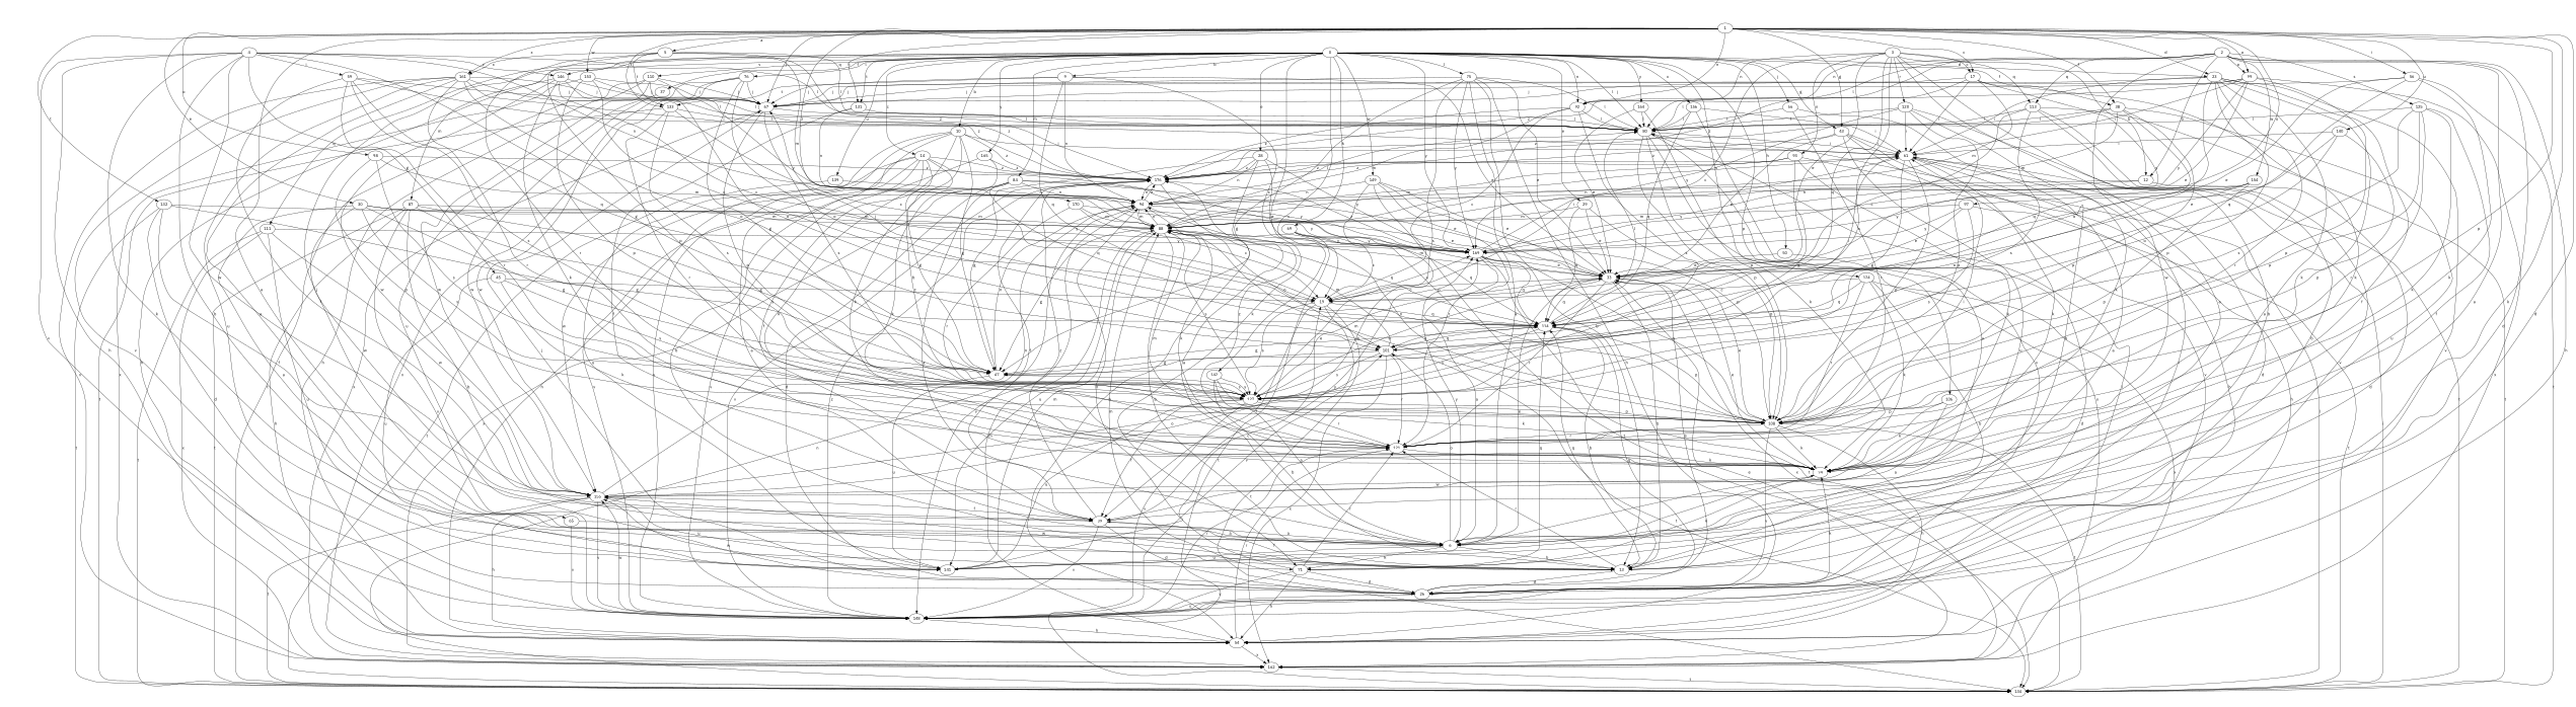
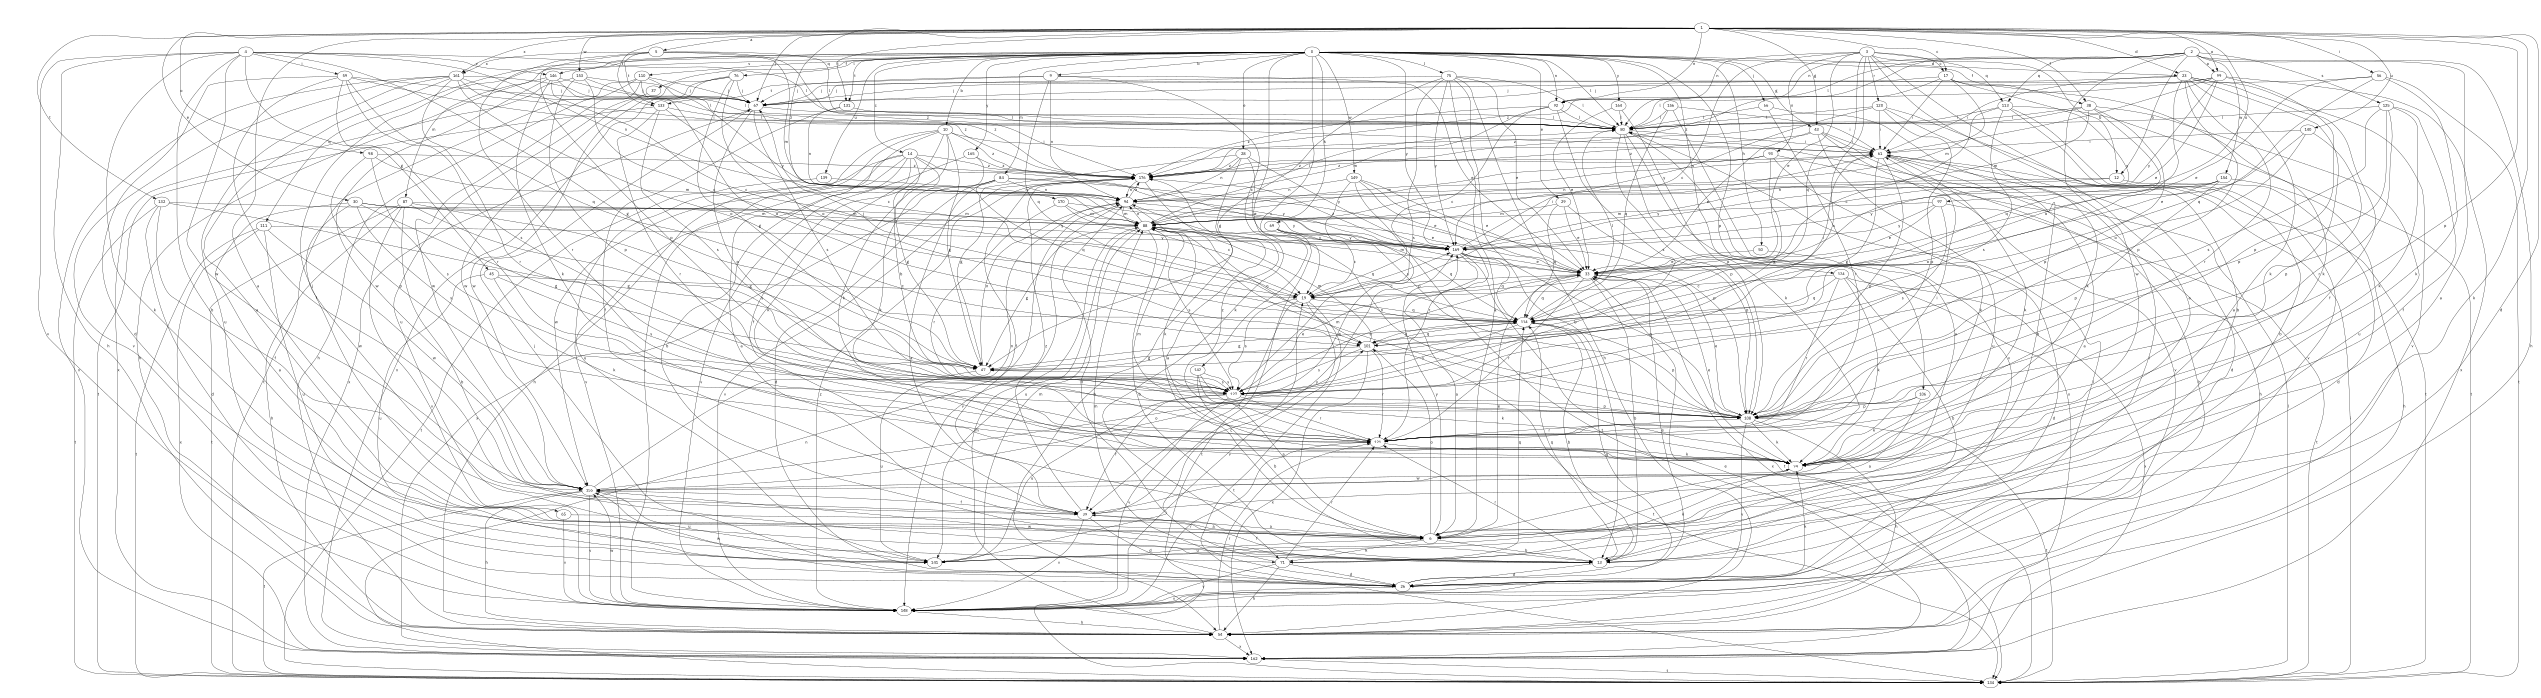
  strict digraph {
    fontname="IBM Plex Sans"
    node [fontname="IBM Plex Sans"]
    edge [fontname="IBM Plex Sans"]
    0
    9
    10
    14
    23
    28
    29
    37
    38
    43
    50
    65
    66
    69
    71
    75
    76
    80
    84
    87
    92
    106
    110
    111
    124
    131
    139
    142
    146
    149
    156
    164
    165
    169
    67
    133
    19
    33
    114
    94
    54
    176
    13
    47
    148
    39
    61
    74
    6
    155
    127
    141
    108
    121
    101
    88
    26
    134
    162
    1
    5
    17
    30
    56
    97
    98
    99
    132
    140
    153
    161
    170
    2
    12
    113
    125
    154
    3
    93
    120
    4
    45
    59
    0 -> 9 [label=b]
    0 -> 10 [label=b]
    0 -> 14 [label=c]
    0 -> 23 [label=d]
    0 -> 28 [label=e]
    0 -> 29 [label=e]
    0 -> 37 [label=f]
    0 -> 38 [label=f]
    0 -> 43 [label=g]
    0 -> 50 [label=h]
    0 -> 65 [label=j]
    0 -> 66 [label=j]
    0 -> 69 [label=k]
    0 -> 71 [label=k]
    0 -> 75 [label=l]
    0 -> 76 [label=l]
    0 -> 80 [label=l]
    0 -> 84 [label=m]
    0 -> 87 [label=m]
    0 -> 92 [label=n]
    0 -> 106 [label=p]
    0 -> 110 [label=q]
    0 -> 111 [label=q]
    0 -> 124 [label=s]
    0 -> 131 [label=t]
    0 -> 139 [label=u]
    0 -> 142 [label=v]
    0 -> 146 [label=v]
    0 -> 149 [label=w]
-   0 -> 156 [label=x]
    0 -> 164 [label=y]
    0 -> 165 [label=y]
    0 -> 169 [label=y]
    9 -> 67 [label=j]
    9 -> 133 [label=t]
    9 -> 19 [label=c]
    9 -> 33 [label=e]
    9 -> 114 [label=q]
    9 -> 94 [label=n]
    10 -> 54 [label=h]
    10 -> 176 [label=z]
    10 -> 13 [label=b]
    10 -> 47 [label=g]
    10 -> 148 [label=v]
    10 -> 39 [label=f]
    10 -> 61 [label=i]
    10 -> 74 [label=k]
    14 -> 33 [label=e]
    14 -> 176 [label=z]
    14 -> 47 [label=g]
    14 -> 148 [label=v]
    14 -> 74 [label=k]
    14 -> 6 [label=a]
    14 -> 155 [label=w]
    14 -> 127 [label=b]
    14 -> 141 [label=u]
    23 -> 67 [label=j]
    23 -> 148 [label=v]
    23 -> 39 [label=f]
    23 -> 61 [label=i]
    23 -> 74 [label=k]
    23 -> 6 [label=a]
    23 -> 108 [label=p]
    23 -> 121 [label=r]
    23 -> 101 [label=o]
    28 -> 169 [label=y]
    28 -> 94 [label=n]
    28 -> 54 [label=h]
    28 -> 176 [label=z]
    28 -> 47 [label=g]
    28 -> 108 [label=p]
    29 -> 33 [label=e]
    29 -> 114 [label=q]
    29 -> 108 [label=p]
    29 -> 88 [label=m]
    37 -> 155 [label=w]
    38 -> 80 [label=l]
    38 -> 114 [label=q]
    38 -> 176 [label=z]
    38 -> 141 [label=u]
    38 -> 108 [label=p]
    38 -> 88 [label=m]
    43 -> 33 [label=e]
    43 -> 54 [label=h]
    43 -> 176 [label=z]
    43 -> 148 [label=v]
    43 -> 61 [label=i]
    43 -> 141 [label=u]
    50 -> 33 [label=e]
    50 -> 26 [label=d]
    65 -> 148 [label=v]
    65 -> 6 [label=a]
    66 -> 80 [label=l]
    66 -> 13 [label=b]
    66 -> 121 [label=r]
    69 -> 169 [label=y]
    69 -> 19 [label=c]
    69 -> 114 [label=q]
    69 -> 134 [label=t]
    71 -> 114 [label=q]
    71 -> 94 [label=n]
    71 -> 54 [label=h]
    71 -> 148 [label=v]
    71 -> 74 [label=k]
    71 -> 121 [label=r]
    71 -> 26 [label=d]
    75 -> 80 [label=l]
    75 -> 169 [label=y]
    75 -> 67 [label=j]
    75 -> 33 [label=e]
    75 -> 54 [label=h]
    75 -> 13 [label=b]
    75 -> 47 [label=g]
    75 -> 6 [label=a]
    75 -> 127 [label=s]
    76 -> 67 [label=j]
    76 -> 47 [label=g]
    76 -> 155 [label=w]
    76 -> 141 [label=u]
    76 -> 101 [label=o]
    76 -> 162 [label=x]
    80 -> 61 [label=i]
    80 -> 74 [label=k]
    80 -> 6 [label=a]
    80 -> 108 [label=p]
    80 -> 162 [label=x]
    84 -> 169 [label=y]
    84 -> 33 [label=e]
    84 -> 114 [label=q]
    84 -> 94 [label=n]
    84 -> 6 [label=a]
    84 -> 26 [label=d]
    84 -> 162 [label=x]
    87 -> 54 [label=h]
    87 -> 13 [label=b]
    87 -> 47 [label=g]
    87 -> 148 [label=v]
    87 -> 127 [label=s]
    87 -> 88 [label=m]
    87 -> 134 [label=t]
    92 -> 80 [label=l]
    92 -> 19 [label=c]
    92 -> 176 [label=z]
    92 -> 127 [label=s]
    92 -> 88 [label=m]
    106 -> 74 [label=k]
    106 -> 6 [label=a]
    106 -> 108 [label=p]
    110 -> 169 [label=y]
    110 -> 67 [label=j]
    110 -> 54 [label=h]
    110 -> 155 [label=w]
    110 -> 101 [label=o]
    110 -> 134 [label=t]
    111 -> 169 [label=y]
    111 -> 155 [label=w]
    111 -> 141 [label=u]
    111 -> 134 [label=t]
    111 -> 162 [label=x]
    124 -> 19 [label=c]
    124 -> 114 [label=q]
    124 -> 13 [label=b]
    124 -> 74 [label=k]
    124 -> 121 [label=r]
    124 -> 162 [label=x]
    131 -> 80 [label=l]
    131 -> 94 [label=n]
    131 -> 39 [label=f]
    139 -> 94 [label=n]
    139 -> 134 [label=t]
    142 -> 13 [label=b]
    142 -> 74 [label=k]
    142 -> 6 [label=a]
    142 -> 127 [label=s]
    146 -> 67 [label=j]
    146 -> 19 [label=c]
    146 -> 54 [label=h]
    146 -> 176 [label=z]
    146 -> 74 [label=k]
    146 -> 155 [label=w]
    149 -> 33 [label=e]
    149 -> 94 [label=n]
    149 -> 155 [label=w]
    149 -> 108 [label=p]
    149 -> 121 [label=r]
    149 -> 134 [label=t]
    156 -> 80 [label=l]
    156 -> 114 [label=q]
    156 -> 148 [label=v]
    156 -> 61 [label=i]
    164 -> 80 [label=l]
    164 -> 33 [label=e]
    164 -> 108 [label=p]
    165 -> 176 [label=z]
    165 -> 148 [label=v]
    165 -> 74 [label=k]
    169 -> 33 [label=e]
    169 -> 114 [label=q]
    169 -> 176 [label=z]
    169 -> 61 [label=i]
    169 -> 6 [label=a]
    169 -> 108 [label=p]
    169 -> 134 [label=t]
    67 -> 80 [label=l]
    67 -> 127 [label=s]
    67 -> 108 [label=p]
    67 -> 162 [label=x]
    133 -> 80 [label=l]
    133 -> 19 [label=c]
    133 -> 127 [label=s]
    133 -> 121 [label=r]
    133 -> 134 [label=t]
    19 -> 169 [label=y]
    19 -> 114 [label=q]
    19 -> 148 [label=v]
    19 -> 39 [label=f]
    19 -> 127 [label=s]
    19 -> 134 [label=t]
    33 -> 19 [label=c]
    33 -> 114 [label=q]
    33 -> 13 [label=b]
    33 -> 127 [label=s]
    33 -> 121 [label=r]
    33 -> 88 [label=m]
    33 -> 162 [label=x]
    114 -> 80 [label=l]
    114 -> 67 [label=j]
    114 -> 13 [label=b]
    114 -> 47 [label=g]
    114 -> 61 [label=i]
    114 -> 127 [label=s]
    114 -> 108 [label=p]
    114 -> 101 [label=o]
    94 -> 80 [label=l]
    94 -> 33 [label=e]
    94 -> 176 [label=z]
    94 -> 148 [label=v]
    94 -> 74 [label=k]
    94 -> 88 [label=m]
    54 -> 80 [label=l]
    54 -> 121 [label=r]
    54 -> 88 [label=m]
    54 -> 162 [label=x]
    176 -> 94 [label=n]
    176 -> 148 [label=v]
    176 -> 39 [label=f]
    176 -> 6 [label=a]
    13 -> 114 [label=q]
    13 -> 39 [label=f]
    13 -> 61 [label=i]
    13 -> 155 [label=w]
    13 -> 121 [label=r]
    13 -> 26 [label=d]
    47 -> 94 [label=n]
    47 -> 127 [label=s]
    47 -> 141 [label=u]
    148 -> 54 [label=h]
    148 -> 176 [label=z]
    148 -> 155 [label=w]
    148 -> 121 [label=r]
    39 -> 169 [label=y]
    39 -> 176 [label=z]
    39 -> 148 [label=v]
    39 -> 6 [label=a]
    39 -> 26 [label=d]
    61 -> 176 [label=z]
    61 -> 47 [label=g]
    61 -> 74 [label=k]
    61 -> 6 [label=a]
    61 -> 108 [label=p]
    61 -> 26 [label=d]
    74 -> 33 [label=e]
    74 -> 155 [label=w]
    6 -> 71 [label=k]
    6 -> 169 [label=y]
    6 -> 33 [label=e]
    6 -> 13 [label=b]
    6 -> 141 [label=u]
    6 -> 101 [label=o]
    155 -> 94 [label=n]
    155 -> 54 [label=h]
    155 -> 148 [label=v]
    155 -> 39 [label=f]
    155 -> 141 [label=u]
    155 -> 101 [label=o]
    155 -> 134 [label=t]
    127 -> 33 [label=e]
    127 -> 148 [label=v]
    127 -> 39 [label=f]
    127 -> 141 [label=u]
    127 -> 108 [label=p]
    127 -> 121 [label=r]
    141 -> 19 [label=c]
    141 -> 88 [label=m]
    108 -> 33 [label=e]
    108 -> 94 [label=n]
    108 -> 54 [label=h]
    108 -> 148 [label=v]
    108 -> 74 [label=k]
    108 -> 121 [label=r]
    108 -> 88 [label=m]
    108 -> 134 [label=t]
    121 -> 176 [label=z]
    121 -> 61 [label=i]
    121 -> 74 [label=k]
    121 -> 88 [label=m]
    101 -> 114 [label=q]
    101 -> 47 [label=g]
    101 -> 127 [label=s]
    101 -> 121 [label=r]
    101 -> 88 [label=m]
    101 -> 134 [label=t]
    101 -> 162 [label=x]
    88 -> 169 [label=y]
    88 -> 114 [label=q]
    88 -> 94 [label=n]
    88 -> 13 [label=b]
    88 -> 47 [label=g]
    88 -> 61 [label=i]
    88 -> 127 [label=s]
    88 -> 141 [label=u]
    88 -> 101 [label=o]
    26 -> 67 [label=j]
    26 -> 33 [label=e]
    26 -> 114 [label=q]
    26 -> 148 [label=v]
    26 -> 74 [label=k]
    26 -> 155 [label=w]
    26 -> 88 [label=m]
    134 -> 80 [label=l]
    134 -> 94 [label=n]
    134 -> 61 [label=i]
    162 -> 33 [label=e]
    162 -> 134 [label=t]
    1 -> 23 [label=d]
    1 -> 38 [label=f]
    1 -> 43 [label=g]
    1 -> 71 [label=k]
    1 -> 92 [label=n]
    1 -> 131 [label=t]
    1 -> 67 [label=j]
    1 -> 133 [label=t]
    1 -> 6 [label=a]
    1 -> 108 [label=p]
    1 -> 26 [label=d]
    1 -> 5 [label=a]
    1 -> 17 [label=c]
    1 -> 30 [label=e]
    1 -> 56 [label=i]
    1 -> 97 [label=o]
    1 -> 98 [label=o]
    1 -> 99 [label=o]
    1 -> 132 [label=t]
    1 -> 140 [label=u]
    1 -> 153 [label=w]
    1 -> 161 [label=x]
    1 -> 170 [label=z]
    5 -> 80 [label=l]
    5 -> 133 [label=t]
    5 -> 176 [label=z]
    5 -> 108 [label=p]
    5 -> 121 [label=r]
    5 -> 88 [label=m]
    5 -> 161 [label=x]
    17 -> 80 [label=l]
    17 -> 169 [label=y]
    17 -> 67 [label=j]
    17 -> 61 [label=i]
    17 -> 74 [label=k]
    17 -> 88 [label=m]
    30 -> 169 [label=y]
    30 -> 47 [label=g]
    30 -> 6 [label=a]
    30 -> 155 [label=w]
    30 -> 127 [label=s]
    30 -> 88 [label=m]
    56 -> 67 [label=j]
    56 -> 33 [label=e]
    56 -> 114 [label=q]
    56 -> 74 [label=k]
    56 -> 134 [label=t]
    97 -> 169 [label=y]
    97 -> 33 [label=e]
    97 -> 127 [label=s]
    97 -> 88 [label=m]
    97 -> 134 [label=t]
    98 -> 176 [label=z]
    98 -> 127 [label=s]
    98 -> 108 [label=p]
    98 -> 88 [label=m]
    99 -> 169 [label=y]
    99 -> 67 [label=j]
    99 -> 33 [label=e]
    99 -> 176 [label=z]
    99 -> 61 [label=i]
    99 -> 108 [label=p]
    99 -> 162 [label=x]
    132 -> 47 [label=g]
    132 -> 39 [label=f]
    132 -> 88 [label=m]
    132 -> 26 [label=d]
    132 -> 134 [label=t]
    140 -> 33 [label=e]
    140 -> 61 [label=i]
    140 -> 108 [label=p]
    140 -> 101 [label=o]
    153 -> 80 [label=l]
    153 -> 67 [label=j]
    153 -> 19 [label=c]
    153 -> 108 [label=p]
    153 -> 162 [label=x]
    161 -> 80 [label=l]
    161 -> 67 [label=j]
    161 -> 148 [label=v]
    161 -> 61 [label=i]
    161 -> 6 [label=a]
    161 -> 141 [label=u]
    161 -> 121 [label=r]
    161 -> 101 [label=o]
    161 -> 162 [label=x]
    170 -> 169 [label=y]
    170 -> 19 [label=c]
    170 -> 121 [label=r]
    170 -> 88 [label=m]
    2 -> 80 [label=l]
    2 -> 92 [label=n]
    2 -> 54 [label=h]
    2 -> 176 [label=z]
    2 -> 6 [label=a]
    2 -> 155 [label=w]
-   2 -> 26 [label=d]
+   59 -> 26 [label=d]
    2 -> 99 [label=o]
    2 -> 12 [label=b]
    2 -> 113 [label=q]
    2 -> 125 [label=s]
    2 -> 154 [label=w]
    12 -> 169 [label=y]
    12 -> 94 [label=n]
    12 -> 26 [label=d]
    113 -> 80 [label=l]
    113 -> 19 [label=c]
    113 -> 13 [label=b]
    113 -> 148 [label=v]
    113 -> 127 [label=s]
    113 -> 134 [label=t]
    125 -> 80 [label=l]
    125 -> 39 [label=f]
    125 -> 74 [label=k]
    125 -> 127 [label=s]
    125 -> 108 [label=p]
    125 -> 121 [label=r]
    154 -> 169 [label=y]
    154 -> 94 [label=n]
+   154 -> 54 [label=h]
    154 -> 108 [label=p]
    154 -> 101 [label=o]
    3 -> 92 [label=n]
    3 -> 19 [label=c]
    3 -> 33 [label=e]
    3 -> 114 [label=q]
    3 -> 13 [label=b]
    3 -> 6 [label=a]
    3 -> 127 [label=s]
    3 -> 17 [label=c]
    3 -> 12 [label=b]
    3 -> 113 [label=q]
    3 -> 93 [label=n]
    3 -> 120 [label=r]
    93 -> 54 [label=h]
    93 -> 176 [label=z]
    93 -> 47 [label=g]
    93 -> 74 [label=k]
    93 -> 88 [label=m]
    120 -> 80 [label=l]
    120 -> 169 [label=y]
    120 -> 61 [label=i]
    120 -> 74 [label=k]
    120 -> 108 [label=p]
    120 -> 134 [label=t]
    4 -> 71 [label=k]
    4 -> 80 [label=l]
    4 -> 146 [label=v]
    4 -> 94 [label=n]
    4 -> 54 [label=h]
    4 -> 13 [label=b]
    4 -> 47 [label=g]
    4 -> 148 [label=v]
    4 -> 155 [label=w]
    4 -> 45 [label=g]
    4 -> 59 [label=i]
    45 -> 19 [label=c]
    45 -> 74 [label=k]
    45 -> 127 [label=s]
    45 -> 141 [label=u]
    59 -> 67 [label=j]
    59 -> 114 [label=q]
    59 -> 176 [label=z]
    59 -> 39 [label=f]
    59 -> 127 [label=s]
    59 -> 121 [label=r]
  }
